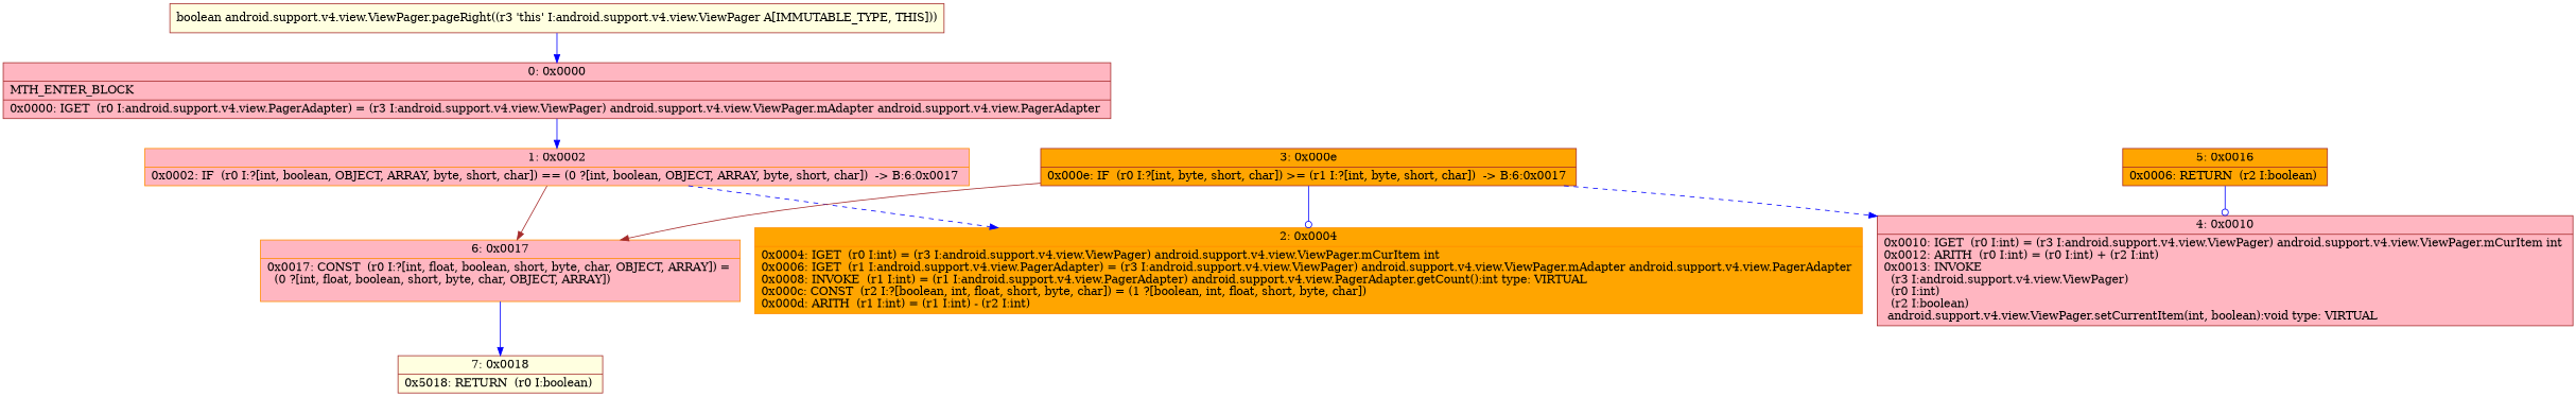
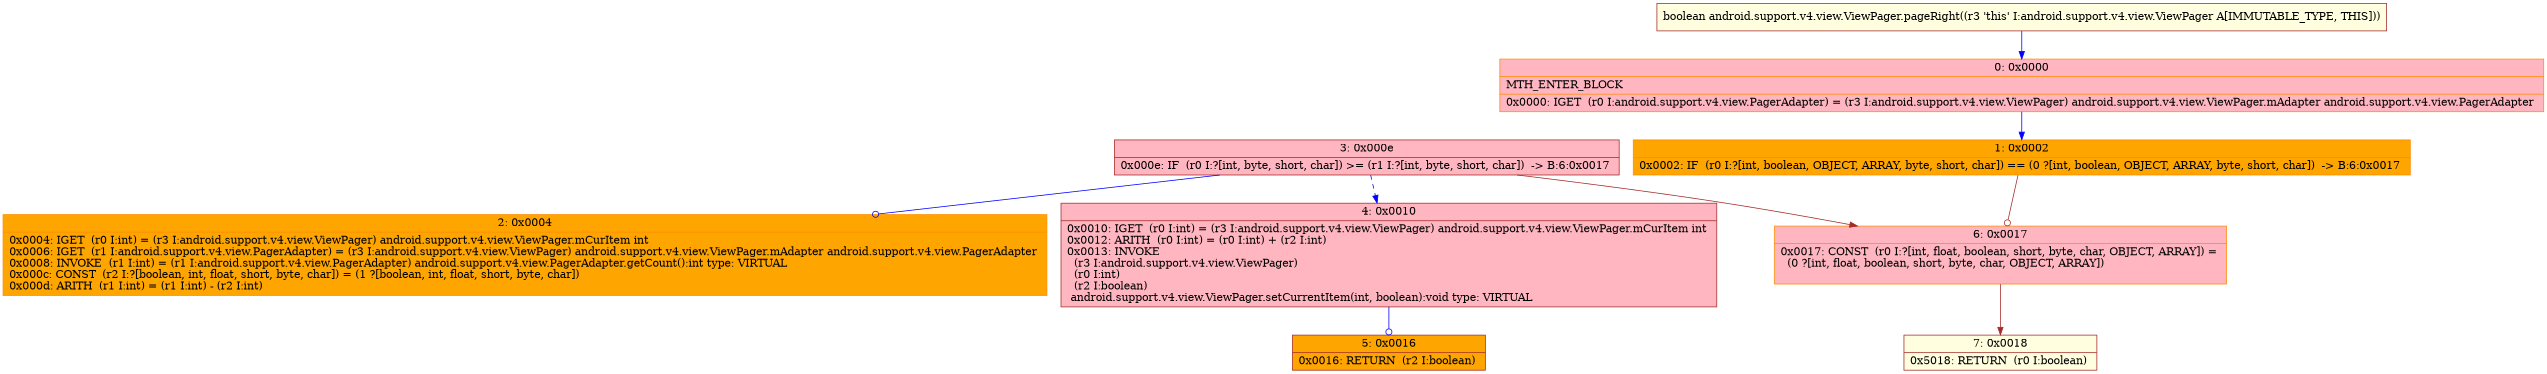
  digraph {
    node [color=brown fillcolor=lightpink shape=record style=filled]
    edge [arrowhead=normal color=blue]
-   n1 [label="{0\:\ 0x0000|MTH_ENTER_BLOCK\l|0x0000: IGET  (r0 I:android.support.v4.view.PagerAdapter) = (r3 I:android.support.v4.view.ViewPager) android.support.v4.view.ViewPager.mAdapter android.support.v4.view.PagerAdapter \l}"]
-   n2 [color=darkorange label="{1\:\ 0x0002|0x0002: IF  (r0 I:?[int, boolean, OBJECT, ARRAY, byte, short, char]) == (0 ?[int, boolean, OBJECT, ARRAY, byte, short, char])  \-\> B:6:0x0017 \l}"]
+   n1 [color=darkorange label="{0\:\ 0x0000|MTH_ENTER_BLOCK\l|0x0000: IGET  (r0 I:android.support.v4.view.PagerAdapter) = (r3 I:android.support.v4.view.ViewPager) android.support.v4.view.ViewPager.mAdapter android.support.v4.view.PagerAdapter \l}"]
+   n2 [color=darkorange fillcolor=orange label="{1\:\ 0x0002|0x0002: IF  (r0 I:?[int, boolean, OBJECT, ARRAY, byte, short, char]) == (0 ?[int, boolean, OBJECT, ARRAY, byte, short, char])  \-\> B:6:0x0017 \l}"]
    n3 [color=darkorange fillcolor=orange label="{2\:\ 0x0004|0x0004: IGET  (r0 I:int) = (r3 I:android.support.v4.view.ViewPager) android.support.v4.view.ViewPager.mCurItem int \l0x0006: IGET  (r1 I:android.support.v4.view.PagerAdapter) = (r3 I:android.support.v4.view.ViewPager) android.support.v4.view.ViewPager.mAdapter android.support.v4.view.PagerAdapter \l0x0008: INVOKE  (r1 I:int) = (r1 I:android.support.v4.view.PagerAdapter) android.support.v4.view.PagerAdapter.getCount():int type: VIRTUAL \l0x000c: CONST  (r2 I:?[boolean, int, float, short, byte, char]) = (1 ?[boolean, int, float, short, byte, char]) \l0x000d: ARITH  (r1 I:int) = (r1 I:int) \- (r2 I:int) \l}"]
    n4 [color=darkorange label="{6\:\ 0x0017|0x0017: CONST  (r0 I:?[int, float, boolean, short, byte, char, OBJECT, ARRAY]) = \l  (0 ?[int, float, boolean, short, byte, char, OBJECT, ARRAY])\l \l}"]
    n5 [fillcolor=lightyellow label="{7\:\ 0x0018|0x5018: RETURN  (r0 I:boolean) \l}"]
-   n6 [fillcolor=orange label="{3\:\ 0x000e|0x000e: IF  (r0 I:?[int, byte, short, char]) \>= (r1 I:?[int, byte, short, char])  \-\> B:6:0x0017 \l}"]
+   n6 [label="{3\:\ 0x000e|0x000e: IF  (r0 I:?[int, byte, short, char]) \>= (r1 I:?[int, byte, short, char])  \-\> B:6:0x0017 \l}"]
    n7 [label="{4\:\ 0x0010|0x0010: IGET  (r0 I:int) = (r3 I:android.support.v4.view.ViewPager) android.support.v4.view.ViewPager.mCurItem int \l0x0012: ARITH  (r0 I:int) = (r0 I:int) + (r2 I:int) \l0x0013: INVOKE  \l  (r3 I:android.support.v4.view.ViewPager)\l  (r0 I:int)\l  (r2 I:boolean)\l android.support.v4.view.ViewPager.setCurrentItem(int, boolean):void type: VIRTUAL \l}"]
-   n8 [fillcolor=orange label="{5\:\ 0x0016|0x0006: RETURN  (r2 I:boolean) \l}"]
+   n8 [fillcolor=orange label="{5\:\ 0x0016|0x0016: RETURN  (r2 I:boolean) \l}"]
    n9 [fillcolor=lightyellow label="{boolean android.support.v4.view.ViewPager.pageRight((r3 'this' I:android.support.v4.view.ViewPager A[IMMUTABLE_TYPE, THIS])) }"]
    n1 -> n2
-   n2 -> n3 [style=dashed]
-   n2 -> n4 [color=brown]
-   n4 -> n5
+   n2 -> n4 [arrowhead=odot color=brown]
+   n4 -> n5 [color=brown]
    n6 -> n3 [arrowhead=odot]
    n6 -> n4 [color=brown]
    n6 -> n7 [style=dashed]
-   n8 -> n7 [arrowhead=odot]
+   n7 -> n8 [arrowhead=odot]
    n9 -> n1
  }
